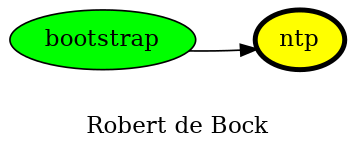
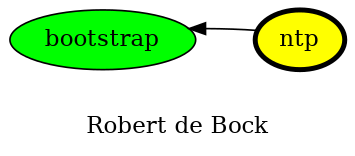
  digraph {
    label="Robert de Bock"
    rankdir=LR
    node [style=filled]
    bootstrap [fillcolor=green]
    ntp [fillcolor=yellow penwidth=3]
-   bootstrap -> ntp
+   ntp -> bootstrap
  }
